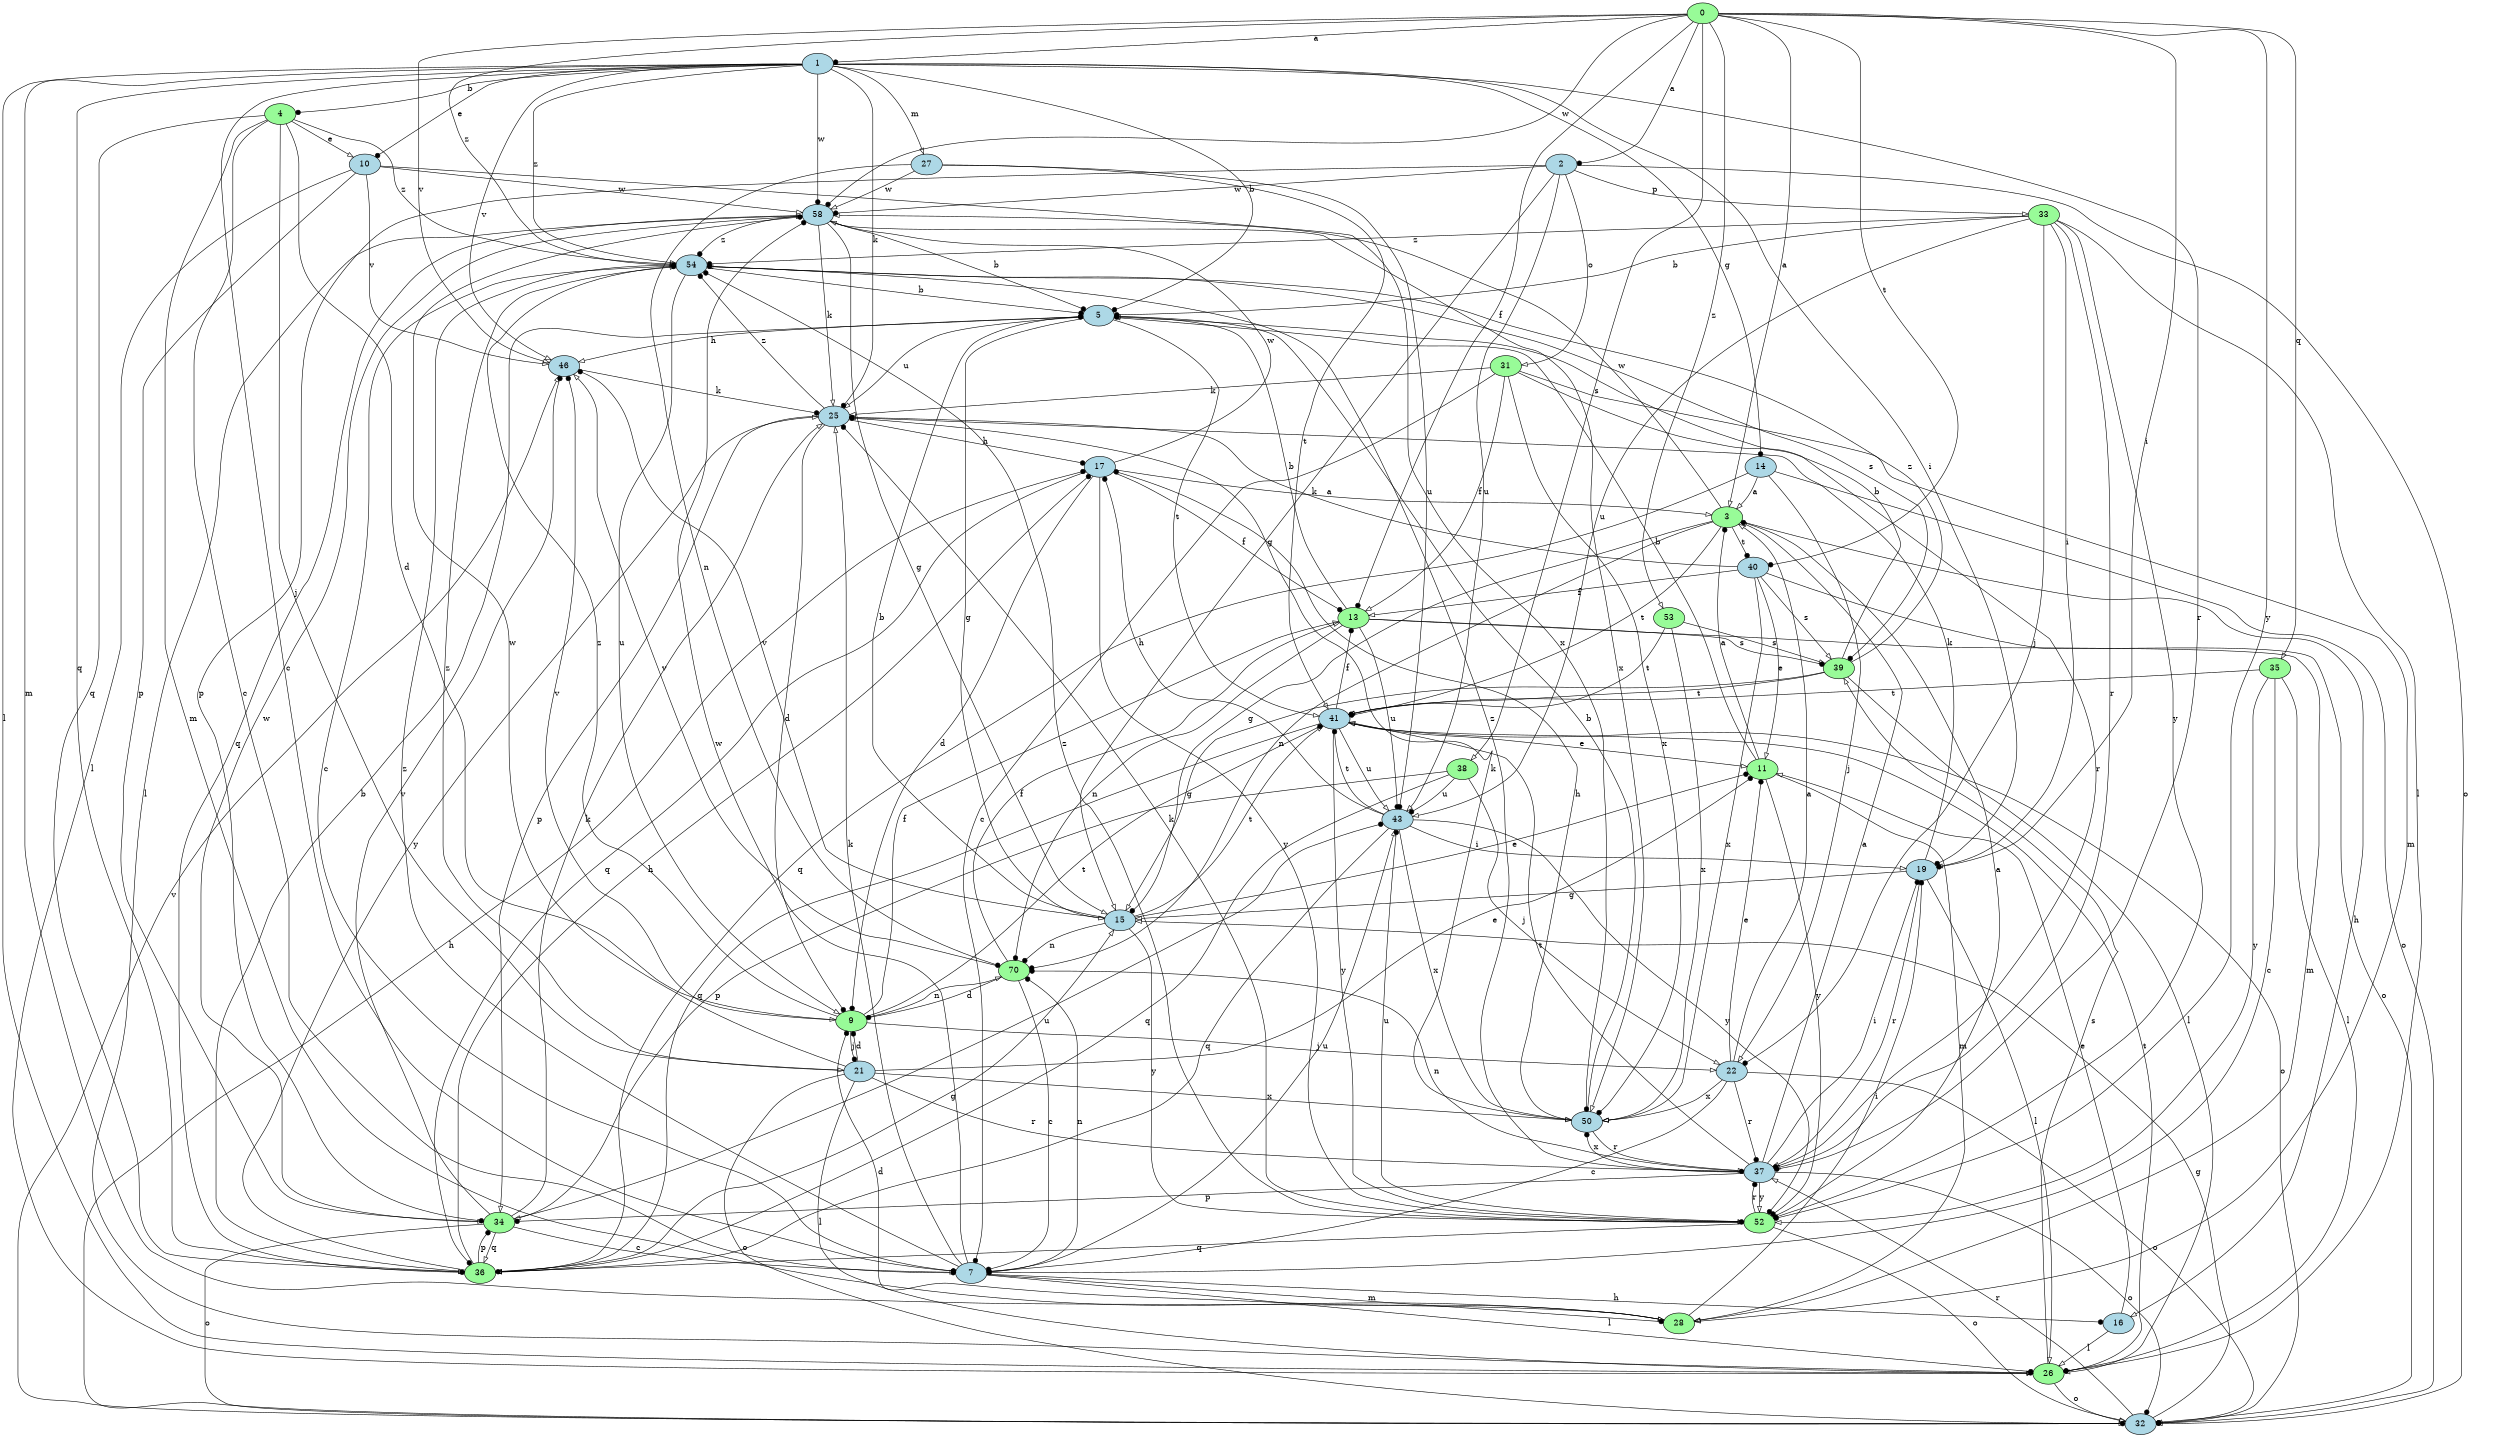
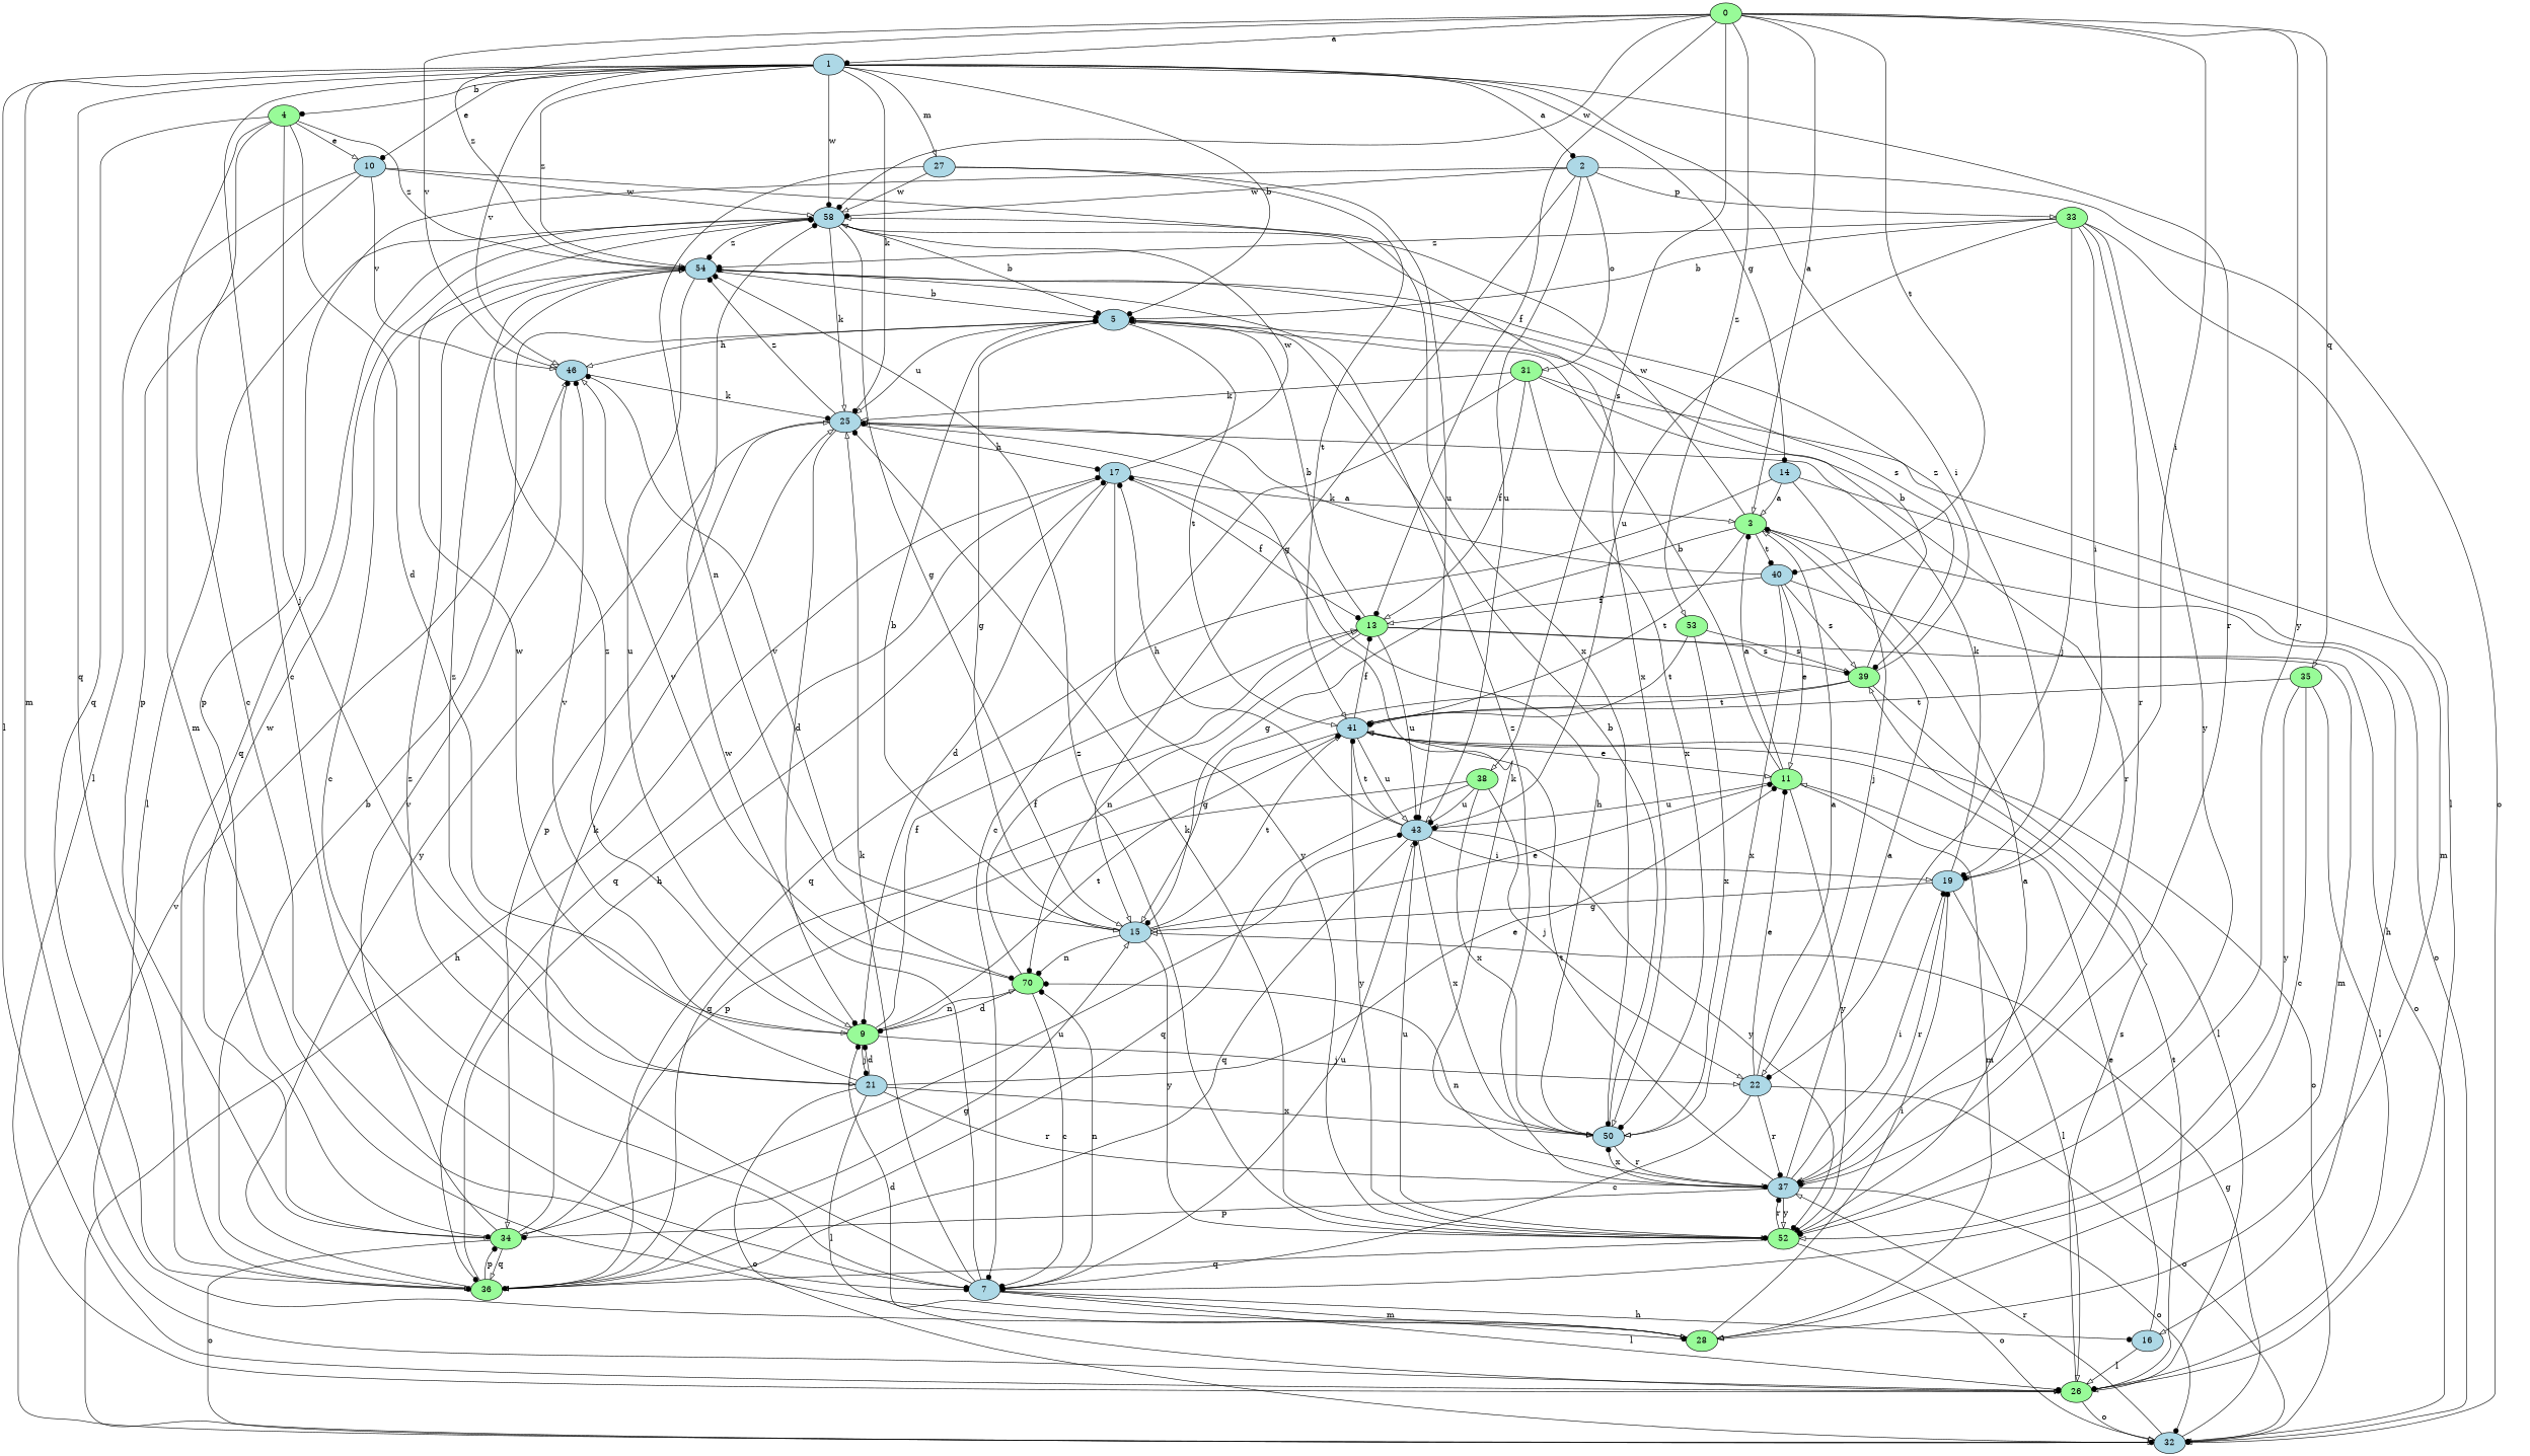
  strict digraph {
    node [fillcolor=lightblue style=filled]
    edge [arrowhead=dot]
    0 [fillcolor=palegreen]
    1
    2
    3 [fillcolor=palegreen]
    13 [fillcolor=palegreen]
    19
    35 [fillcolor=palegreen]
    38 [fillcolor=palegreen]
    40
    46
    n11 [label=58]
    52 [fillcolor=palegreen]
    53 [fillcolor=palegreen]
    54
    4 [fillcolor=palegreen]
    5
    7
    10
    14
    25
    26 [fillcolor=palegreen]
    27
    28 [fillcolor=palegreen]
    36 [fillcolor=palegreen]
    37
    15
    31 [fillcolor=palegreen]
    32
    33 [fillcolor=palegreen]
    34 [fillcolor=palegreen]
    43
    16
    n33 [fillcolor=palegreen label=70]
    41
    39 [fillcolor=palegreen]
    22
    50
    11 [fillcolor=palegreen]
    9 [fillcolor=palegreen]
    21
    17
    0 -> 1 [label=a]
-   0 -> 2 [label=a]
+   1 -> 2 [label=a]
    0 -> 3 [arrowhead=onormal label=a]
    0 -> 13 [label=f]
    0 -> 19 [label=i]
    0 -> 35 [arrowhead=onormal label=q]
    0 -> 38 [arrowhead=onormal label=s]
    0 -> 40 [label=t]
    0 -> 46 [arrowhead=onormal label=v]
    0 -> n11 [label=w]
    0 -> 52 [label=y]
    0 -> 53 [arrowhead=onormal label=z]
    0 -> 54 [label=z]
    1 -> 19 [label=i]
    1 -> 46 [arrowhead=onormal label=v]
    1 -> n11 [label=w]
    1 -> 54 [arrowhead=onormal label=z]
    1 -> 4 [label=b]
    1 -> 5 [label=b]
    1 -> 7 [label=c]
    1 -> 10 [label=e]
    1 -> 14 [label=g]
    1 -> 25 [label=k]
    1 -> 26 [arrowhead=onormal label=l]
    1 -> 27 [arrowhead=onormal label=m]
    1 -> 28 [arrowhead=onormal label=m]
    1 -> 36 [arrowhead=onormal label=q]
    1 -> 37 [label=r]
    2 -> n11 [label=w]
    2 -> 15 [arrowhead=onormal label=g]
    2 -> 31 [arrowhead=onormal label=o]
    2 -> 32 [arrowhead=onormal label=o]
    2 -> 33 [arrowhead=onormal label=p]
    2 -> 34 [label=p]
    2 -> 43 [arrowhead=onormal label=u]
    3 -> 40 [label=t]
    3 -> n11 [arrowhead=onormal label=w]
    3 -> 15 [label=g]
    3 -> 16 [arrowhead=onormal label=h]
-   3 -> n33 [label=n]
    3 -> 41 [label=t]
    13 -> 5 [label=b]
    13 -> 28 [arrowhead=onormal label=m]
    13 -> 43 [label=u]
    13 -> n33 [label=n]
    13 -> 39 [label=s]
    19 -> 25 [arrowhead=onormal label=k]
    19 -> 26 [arrowhead=onormal label=l]
    19 -> 37 [arrowhead=onormal label=r]
    19 -> 15 [arrowhead=onormal label=g]
    35 -> 52 [arrowhead=onormal label=y]
    35 -> 7 [label=c]
    35 -> 26 [label=l]
    35 -> 41 [arrowhead=onormal label=t]
    38 -> 36 [arrowhead=onormal label=q]
    38 -> 34 [arrowhead=onormal label=p]
    38 -> 43 [label=u]
    38 -> 22 [arrowhead=onormal label=j]
-   22 -> 50 [arrowhead=onormal label=x]
+   38 -> 50 [arrowhead=onormal label=x]
    40 -> 13 [arrowhead=onormal label=f]
-   40 -> 25 [label=k]
+   40 -> 25 [arrowhead=onormal label=k]
    40 -> 32 [arrowhead=onormal label=o]
    40 -> 39 [arrowhead=onormal label=s]
    40 -> 50 [arrowhead=onormal label=x]
    40 -> 11 [arrowhead=onormal label=e]
    46 -> 25 [label=k]
    n11 -> 54 [label=z]
    n11 -> 5 [label=b]
    n11 -> 25 [arrowhead=onormal label=k]
    n11 -> 26 [label=l]
    n11 -> 36 [label=q]
    n11 -> 15 [arrowhead=onormal label=g]
    n11 -> 50 [arrowhead=onormal label=x]
    52 -> 3 [label=a]
    52 -> 54 [label=z]
    52 -> 25 [label=k]
    52 -> 36 [label=q]
    52 -> 37 [label=r]
    52 -> 32 [arrowhead=onormal label=o]
    52 -> 43 [label=u]
    53 -> 41 [label=t]
    53 -> 39 [arrowhead=onormal label=s]
    53 -> 50 [arrowhead=onormal label=x]
    54 -> 5 [label=b]
    54 -> 7 [label=c]
    54 -> 39 [label=s]
    54 -> 9 [arrowhead=onormal label=u]
    4 -> 54 [arrowhead=onormal label=z]
    4 -> 7 [label=c]
    4 -> 10 [arrowhead=onormal label=e]
    4 -> 28 [arrowhead=onormal label=m]
    4 -> 36 [arrowhead=onormal label=q]
    4 -> 9 [arrowhead=onormal label=d]
    4 -> 21 [arrowhead=onormal label=j]
    5 -> 46 [arrowhead=onormal label=h]
    5 -> 25 [arrowhead=onormal label=u]
    5 -> 15 [arrowhead=onormal label=g]
    5 -> 41 [arrowhead=onormal label=t]
    7 -> n11 [label=w]
    7 -> 54 [arrowhead=onormal label=z]
    7 -> 25 [arrowhead=onormal label=k]
    7 -> 26 [label=l]
    7 -> 28 [label=m]
    7 -> 43 [arrowhead=onormal label=u]
    7 -> 16 [label=h]
    7 -> n33 [label=n]
    10 -> 46 [arrowhead=onormal label=v]
    10 -> n11 [arrowhead=onormal label=w]
    10 -> 26 [arrowhead=onormal label=l]
    10 -> 34 [arrowhead=onormal label=p]
    10 -> 50 [label=x]
    14 -> 3 [arrowhead=onormal label=a]
    14 -> 36 [arrowhead=onormal label=q]
    14 -> 32 [label=o]
    14 -> 22 [arrowhead=onormal label=j]
    25 -> 54 [label=z]
    25 -> 34 [arrowhead=onormal label=p]
    25 -> 9 [label=d]
    25 -> 17 [label=h]
    26 -> 32 [arrowhead=onormal label=o]
    26 -> 41 [arrowhead=onormal label=t]
    26 -> 39 [arrowhead=onormal label=s]
    27 -> n11 [arrowhead=onormal label=w]
    27 -> 43 [label=u]
    27 -> n33 [label=n]
    27 -> 41 [arrowhead=onormal label=t]
    28 -> 19 [label=i]
    28 -> 9 [label=d]
    36 -> 5 [label=b]
    36 -> 25 [arrowhead=onormal label=y]
    36 -> 15 [arrowhead=onormal label=g]
    36 -> 34 [label=p]
    36 -> 17 [label=h]
    37 -> 3 [arrowhead=onormal label=a]
    37 -> 19 [label=i]
    37 -> 52 [arrowhead=onormal label=y]
    37 -> 54 [label=z]
    37 -> 32 [label=o]
    37 -> 34 [label=p]
    37 -> n33 [label=n]
    37 -> 41 [arrowhead=onormal label=t]
    37 -> 50 [label=x]
    15 -> 46 [label=v]
    15 -> 52 [arrowhead=onormal label=y]
    15 -> 5 [label=b]
    15 -> n33 [label=n]
    15 -> 41 [arrowhead=onormal label=t]
    15 -> 11 [label=e]
    31 -> 13 [arrowhead=onormal label=f]
    31 -> 7 [label=c]
    31 -> 25 [arrowhead=onormal label=k]
    31 -> 28 [arrowhead=onormal label=m]
    31 -> 37 [label=r]
    31 -> 50 [label=x]
    32 -> 46 [arrowhead=onormal label=v]
    32 -> 37 [arrowhead=onormal label=r]
    32 -> 15 [arrowhead=onormal label=g]
    32 -> 17 [label=h]
    33 -> 19 [arrowhead=onormal label=i]
    33 -> 52 [label=y]
    33 -> 54 [label=z]
    33 -> 5 [label=b]
    33 -> 26 [label=l]
    33 -> 37 [arrowhead=onormal label=r]
    33 -> 43 [arrowhead=onormal label=u]
    33 -> 22 [label=j]
    34 -> 46 [label=v]
-   34 -> n11 [arrowhead=onormal label=w]
-   34 -> 7 [arrowhead=onormal label=c]
+   34 -> n11 [label=w]
    34 -> 25 [arrowhead=onormal label=k]
    34 -> 36 [arrowhead=onormal label=q]
    34 -> 32 [arrowhead=onormal label=o]
    34 -> 43 [label=u]
    43 -> 19 [arrowhead=onormal label=i]
    43 -> 52 [label=y]
    43 -> 36 [arrowhead=onormal label=q]
    43 -> 41 [label=t]
    43 -> 50 [arrowhead=onormal label=x]
    43 -> 17 [label=h]
    16 -> 26 [arrowhead=onormal label=l]
    16 -> 11 [arrowhead=onormal label=e]
    n33 -> 13 [arrowhead=onormal label=f]
    n33 -> 46 [arrowhead=onormal label=v]
    n33 -> 7 [label=c]
    n33 -> 9 [label=d]
    41 -> 13 [label=f]
    41 -> 52 [arrowhead=onormal label=y]
    41 -> 36 [arrowhead=onormal label=q]
    41 -> 32 [label=o]
    41 -> 43 [arrowhead=onormal label=u]
    41 -> 11 [arrowhead=onormal label=e]
    39 -> 54 [arrowhead=onormal label=z]
    39 -> 5 [label=b]
    39 -> 26 [arrowhead=onormal label=l]
    39 -> 15 [arrowhead=onormal label=g]
    39 -> 41 [arrowhead=onormal label=t]
    22 -> 3 [arrowhead=onormal label=a]
    22 -> 7 [label=c]
    22 -> 37 [label=r]
    22 -> 32 [label=o]
    22 -> 11 [label=e]
    50 -> 5 [arrowhead=onormal label=b]
    50 -> 25 [label=k]
    50 -> 37 [arrowhead=onormal label=r]
    50 -> 17 [label=h]
    11 -> 3 [label=a]
    11 -> 52 [label=y]
    11 -> 5 [arrowhead=onormal label=b]
    11 -> 28 [arrowhead=onormal label=m]
+   11 -> 43 [label=u]
    9 -> 13 [arrowhead=onormal label=f]
    9 -> 46 [label=v]
-   9 -> 54 [label=z]
+   9 -> 54 [arrowhead=onormal label=z]
    9 -> n33 [arrowhead=onormal label=n]
    9 -> 41 [label=t]
    9 -> 22 [arrowhead=onormal label=j]
    9 -> 21 [label=j]
    21 -> n11 [label=w]
    21 -> 54 [arrowhead=onormal label=z]
    21 -> 26 [arrowhead=onormal label=l]
    21 -> 37 [label=r]
    21 -> 32 [label=o]
    21 -> 50 [arrowhead=onormal label=x]
    21 -> 11 [label=e]
    21 -> 9 [label=d]
    17 -> 3 [arrowhead=onormal label=a]
    17 -> 13 [label=f]
    17 -> n11 [arrowhead=onormal label=w]
    17 -> 52 [label=y]
    17 -> 36 [label=q]
    17 -> 9 [label=d]
  }
